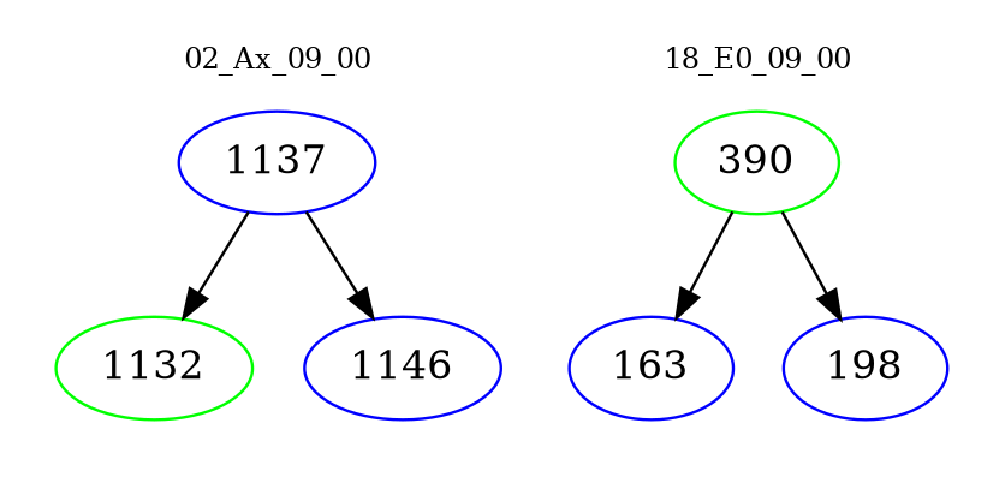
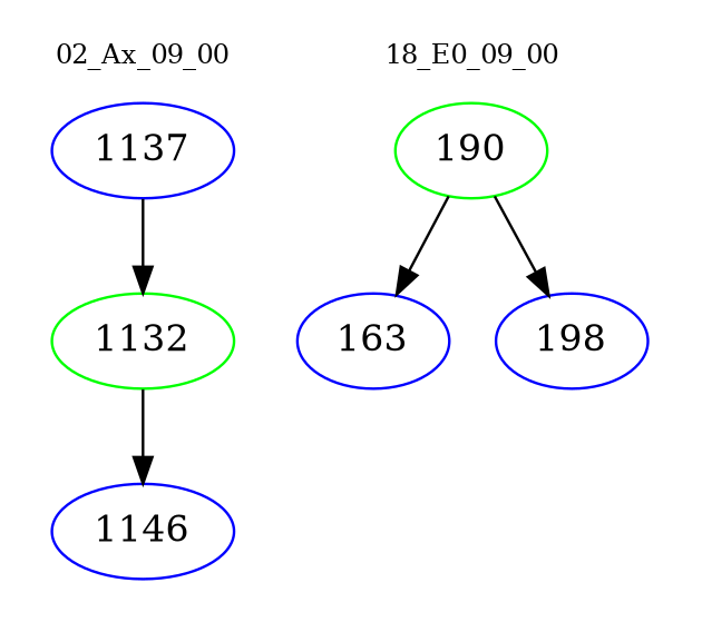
  digraph {
    node [color=blue]
    edge [color=black]
    n1 [color=green label=1132]
    n2 [label=1137]
    n3 [label=1146]
-   n4 [color=green label=390]
+   n4 [color=green label=190]
    n5 [label=163]
    n6 [label=198]
    subgraph cluster_1 {
      color=white
      fontsize=10
      label="02_Ax_09_00"
      n1
      n2
      n3
    }
    subgraph cluster_2 {
      color=white
      fontsize=10
      label="18_E0_09_00"
      n4
      n5
      n6
    }
-   n2 -> n3
+   n1 -> n3
    n2 -> n1
    n4 -> n5
    n4 -> n6
  }
